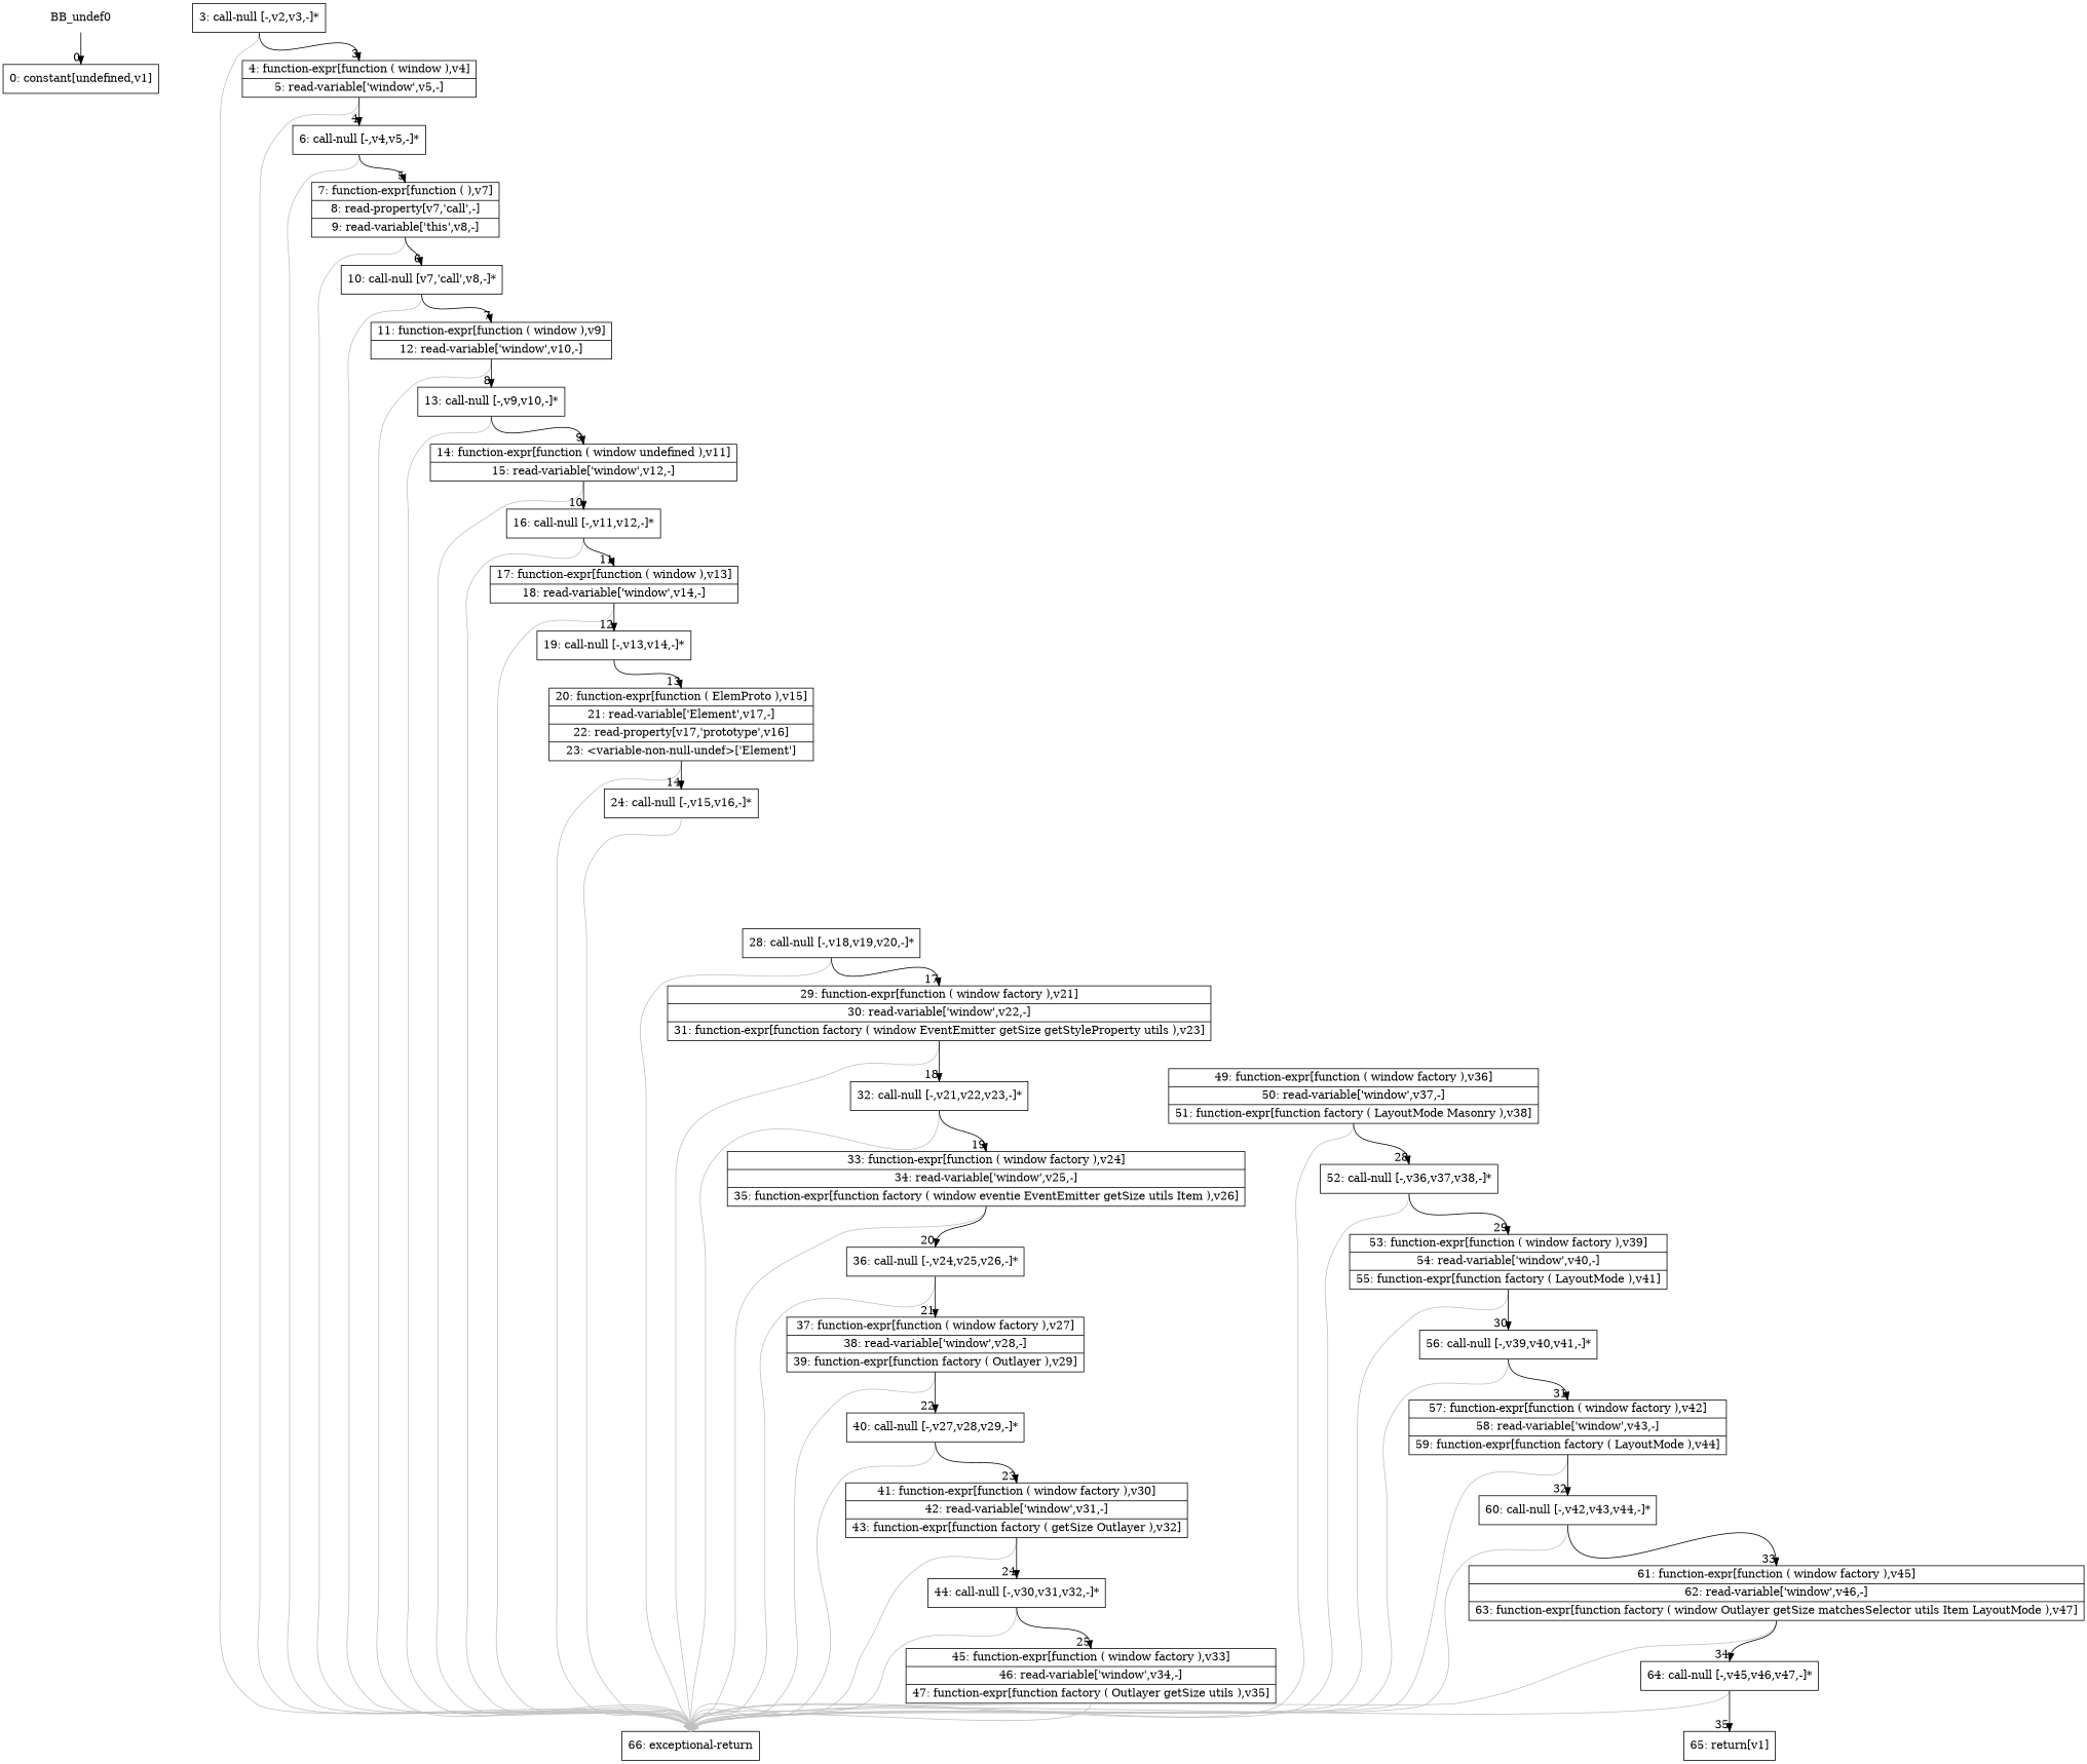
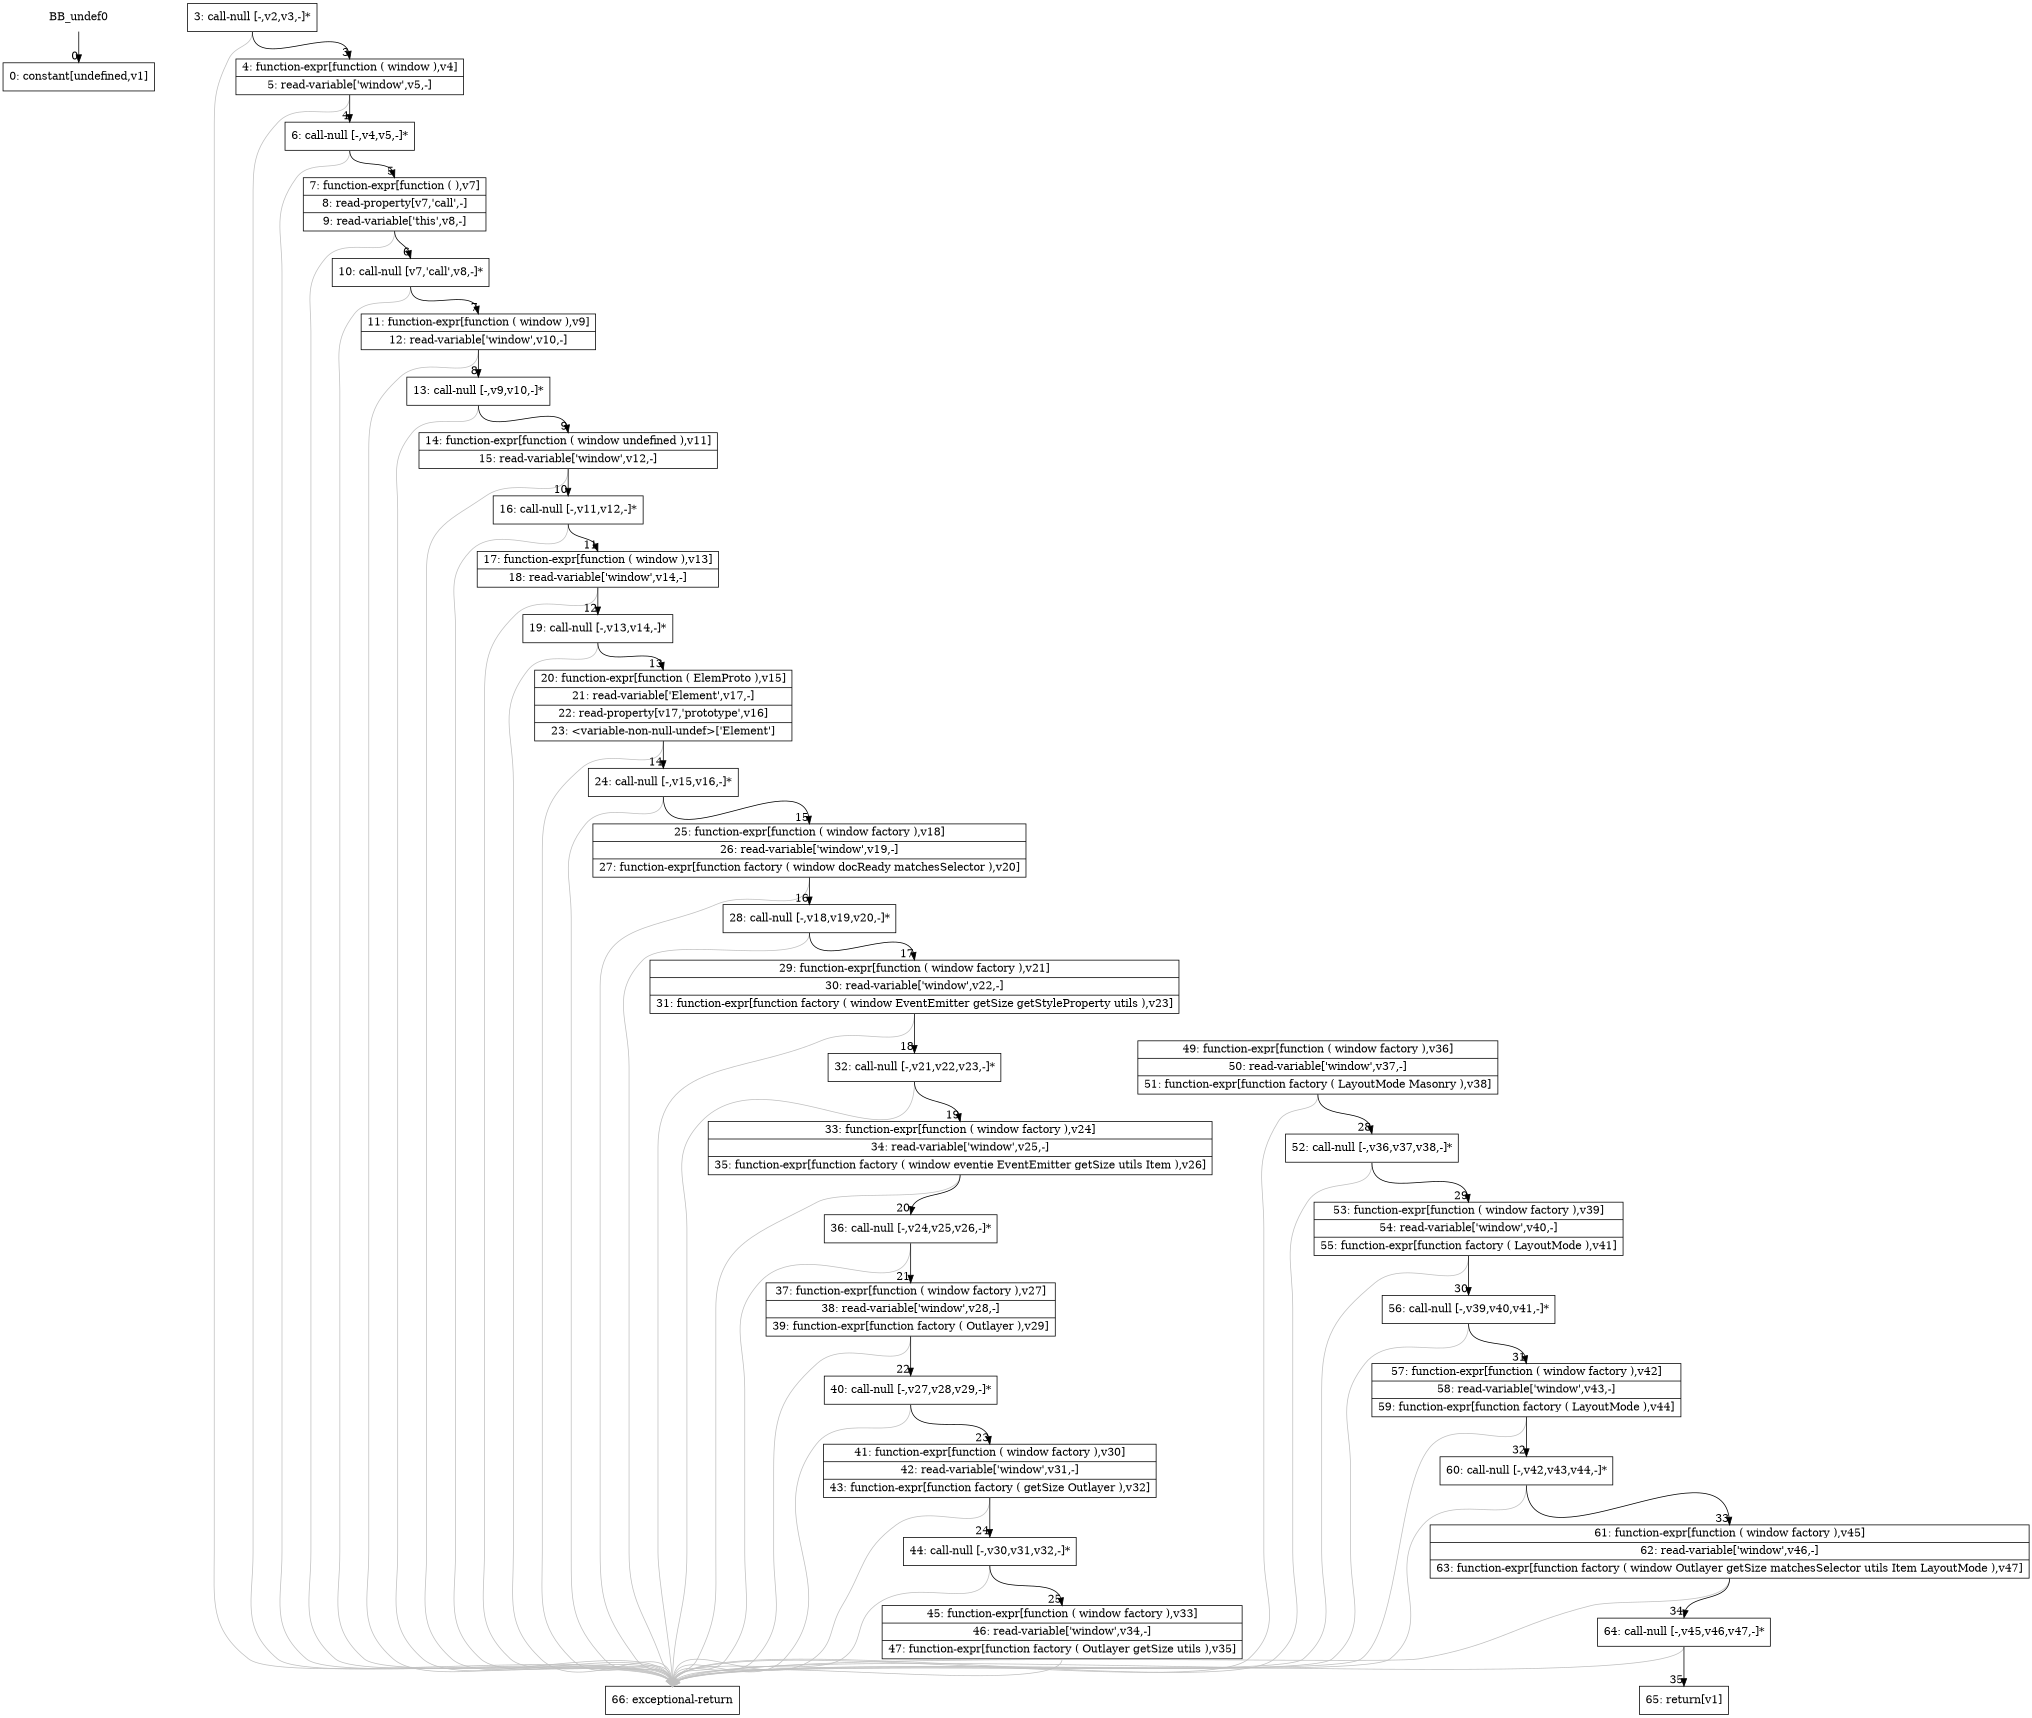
  digraph {
    rankdir=TD
    node [shape=record]
    edge [headport=n tailport=s]
    n1 [label=BB_undef0 shape=none]
    n2 [label="{0: constant[undefined,v1]}"]
    n3 [label="{3: call-null [-,v2,v3,-]*}"]
    n4 [label="{66: exceptional-return}"]
    n5 [label="{4: function-expr[function ( window ),v4]|5: read-variable['window',v5,-]}"]
    n6 [label="{6: call-null [-,v4,v5,-]*}"]
    n7 [label="{7: function-expr[function ( ),v7]|8: read-property[v7,'call',-]|9: read-variable['this',v8,-]}"]
    n8 [label="{10: call-null [v7,'call',v8,-]*}"]
    n9 [label="{11: function-expr[function ( window ),v9]|12: read-variable['window',v10,-]}"]
    n10 [label="{13: call-null [-,v9,v10,-]*}"]
    n11 [label="{14: function-expr[function ( window undefined ),v11]|15: read-variable['window',v12,-]}"]
    n12 [label="{16: call-null [-,v11,v12,-]*}"]
    n13 [label="{17: function-expr[function ( window ),v13]|18: read-variable['window',v14,-]}"]
    n14 [label="{19: call-null [-,v13,v14,-]*}"]
    n15 [label="{20: function-expr[function ( ElemProto ),v15]|21: read-variable['Element',v17,-]|22: read-property[v17,'prototype',v16]|23: \<variable-non-null-undef\>['Element']}"]
    n16 [label="{24: call-null [-,v15,v16,-]*}"]
+   n17 [label="{25: function-expr[function ( window factory ),v18]|26: read-variable['window',v19,-]|27: function-expr[function factory ( window docReady matchesSelector ),v20]}"]
    n18 [label="{28: call-null [-,v18,v19,v20,-]*}"]
    n19 [label="{29: function-expr[function ( window factory ),v21]|30: read-variable['window',v22,-]|31: function-expr[function factory ( window EventEmitter getSize getStyleProperty utils ),v23]}"]
    n20 [label="{32: call-null [-,v21,v22,v23,-]*}"]
    n21 [label="{33: function-expr[function ( window factory ),v24]|34: read-variable['window',v25,-]|35: function-expr[function factory ( window eventie EventEmitter getSize utils Item ),v26]}"]
    n22 [label="{36: call-null [-,v24,v25,v26,-]*}"]
    n23 [label="{37: function-expr[function ( window factory ),v27]|38: read-variable['window',v28,-]|39: function-expr[function factory ( Outlayer ),v29]}"]
    n24 [label="{40: call-null [-,v27,v28,v29,-]*}"]
    n25 [label="{41: function-expr[function ( window factory ),v30]|42: read-variable['window',v31,-]|43: function-expr[function factory ( getSize Outlayer ),v32]}"]
    n26 [label="{44: call-null [-,v30,v31,v32,-]*}"]
    n27 [label="{45: function-expr[function ( window factory ),v33]|46: read-variable['window',v34,-]|47: function-expr[function factory ( Outlayer getSize utils ),v35]}"]
    n28 [label="{49: function-expr[function ( window factory ),v36]|50: read-variable['window',v37,-]|51: function-expr[function factory ( LayoutMode Masonry ),v38]}"]
    n29 [label="{52: call-null [-,v36,v37,v38,-]*}"]
    n30 [label="{53: function-expr[function ( window factory ),v39]|54: read-variable['window',v40,-]|55: function-expr[function factory ( LayoutMode ),v41]}"]
    n31 [label="{56: call-null [-,v39,v40,v41,-]*}"]
    n32 [label="{57: function-expr[function ( window factory ),v42]|58: read-variable['window',v43,-]|59: function-expr[function factory ( LayoutMode ),v44]}"]
    n33 [label="{60: call-null [-,v42,v43,v44,-]*}"]
    n34 [label="{61: function-expr[function ( window factory ),v45]|62: read-variable['window',v46,-]|63: function-expr[function factory ( window Outlayer getSize matchesSelector utils Item LayoutMode ),v47]}"]
    n35 [label="{64: call-null [-,v45,v46,v47,-]*}"]
    n36 [label="{65: return[v1]}"]
    n1 -> n2 [headlabel="    0"]
    n3 -> n4 [color=gray]
    n3 -> n5 [headlabel="      3"]
    n5 -> n4 [color=gray]
    n5 -> n6 [headlabel="      4"]
    n6 -> n4 [color=gray]
    n6 -> n7 [headlabel="      5"]
    n7 -> n4 [color=gray]
    n7 -> n8 [headlabel="      6"]
    n8 -> n4 [color=gray]
    n8 -> n9 [headlabel="      7"]
    n9 -> n4 [color=gray]
    n9 -> n10 [headlabel="      8"]
    n10 -> n4 [color=gray]
    n10 -> n11 [headlabel="      9"]
    n11 -> n4 [color=gray]
    n11 -> n12 [headlabel="      10"]
    n12 -> n4 [color=gray]
    n12 -> n13 [headlabel="      11"]
    n13 -> n4 [color=gray]
    n13 -> n14 [headlabel="      12"]
+   n14 -> n4 [color=gray]
    n14 -> n15 [headlabel="      13"]
    n15 -> n4 [color=gray]
    n15 -> n16 [headlabel="      14"]
    n16 -> n4 [color=gray]
+   n16 -> n17 [headlabel="      15"]
+   n17 -> n4 [color=gray]
+   n17 -> n18 [headlabel="      16"]
    n18 -> n4 [color=gray]
    n18 -> n19 [headlabel="      17"]
    n19 -> n4 [color=gray]
    n19 -> n20 [headlabel="      18"]
    n20 -> n4 [color=gray]
    n20 -> n21 [headlabel="      19"]
    n21 -> n4 [color=gray]
    n21 -> n22 [headlabel="      20"]
    n22 -> n4 [color=gray]
    n22 -> n23 [headlabel="      21"]
    n23 -> n4 [color=gray]
    n23 -> n24 [headlabel="      22"]
    n24 -> n4 [color=gray]
    n24 -> n25 [headlabel="      23"]
    n25 -> n4 [color=gray]
    n25 -> n26 [headlabel="      24"]
    n26 -> n4 [color=gray]
    n26 -> n27 [headlabel="      25"]
    n27 -> n4 [color=gray]
    n28 -> n4 [color=gray]
    n28 -> n29 [headlabel="      28"]
    n29 -> n4 [color=gray]
    n29 -> n30 [headlabel="      29"]
    n30 -> n4 [color=gray]
    n30 -> n31 [headlabel="      30"]
    n31 -> n4 [color=gray]
    n31 -> n32 [headlabel="      31"]
    n32 -> n4 [color=gray]
    n32 -> n33 [headlabel="      32"]
    n33 -> n4 [color=gray]
    n33 -> n34 [headlabel="      33"]
    n34 -> n4 [color=gray]
    n34 -> n35 [headlabel="      34"]
    n35 -> n4 [color=gray]
    n35 -> n36 [headlabel="      35"]
  }
